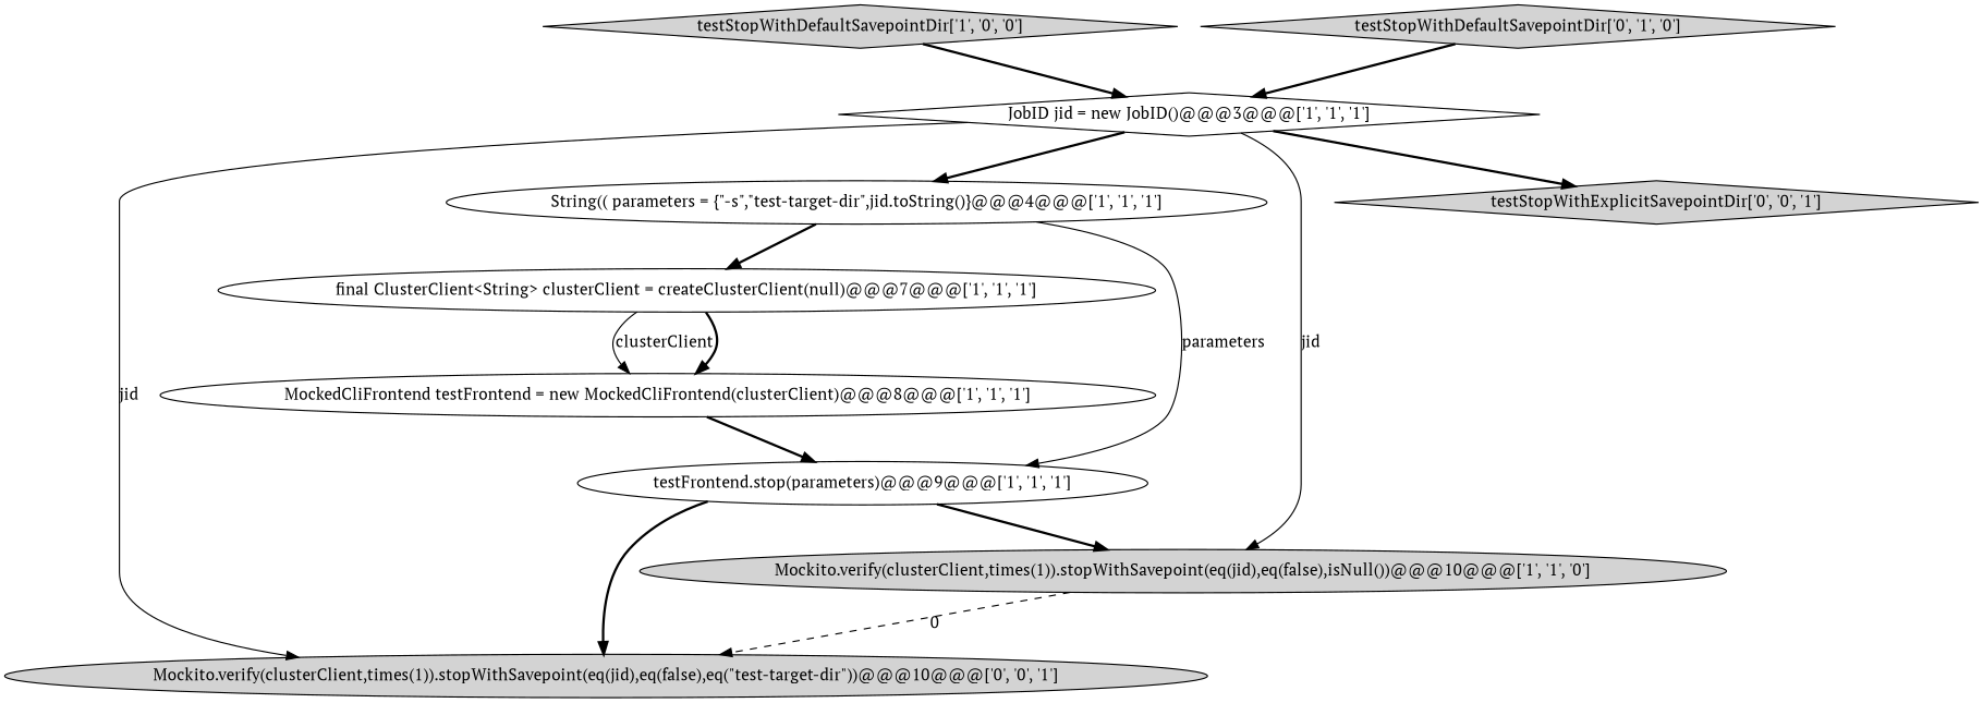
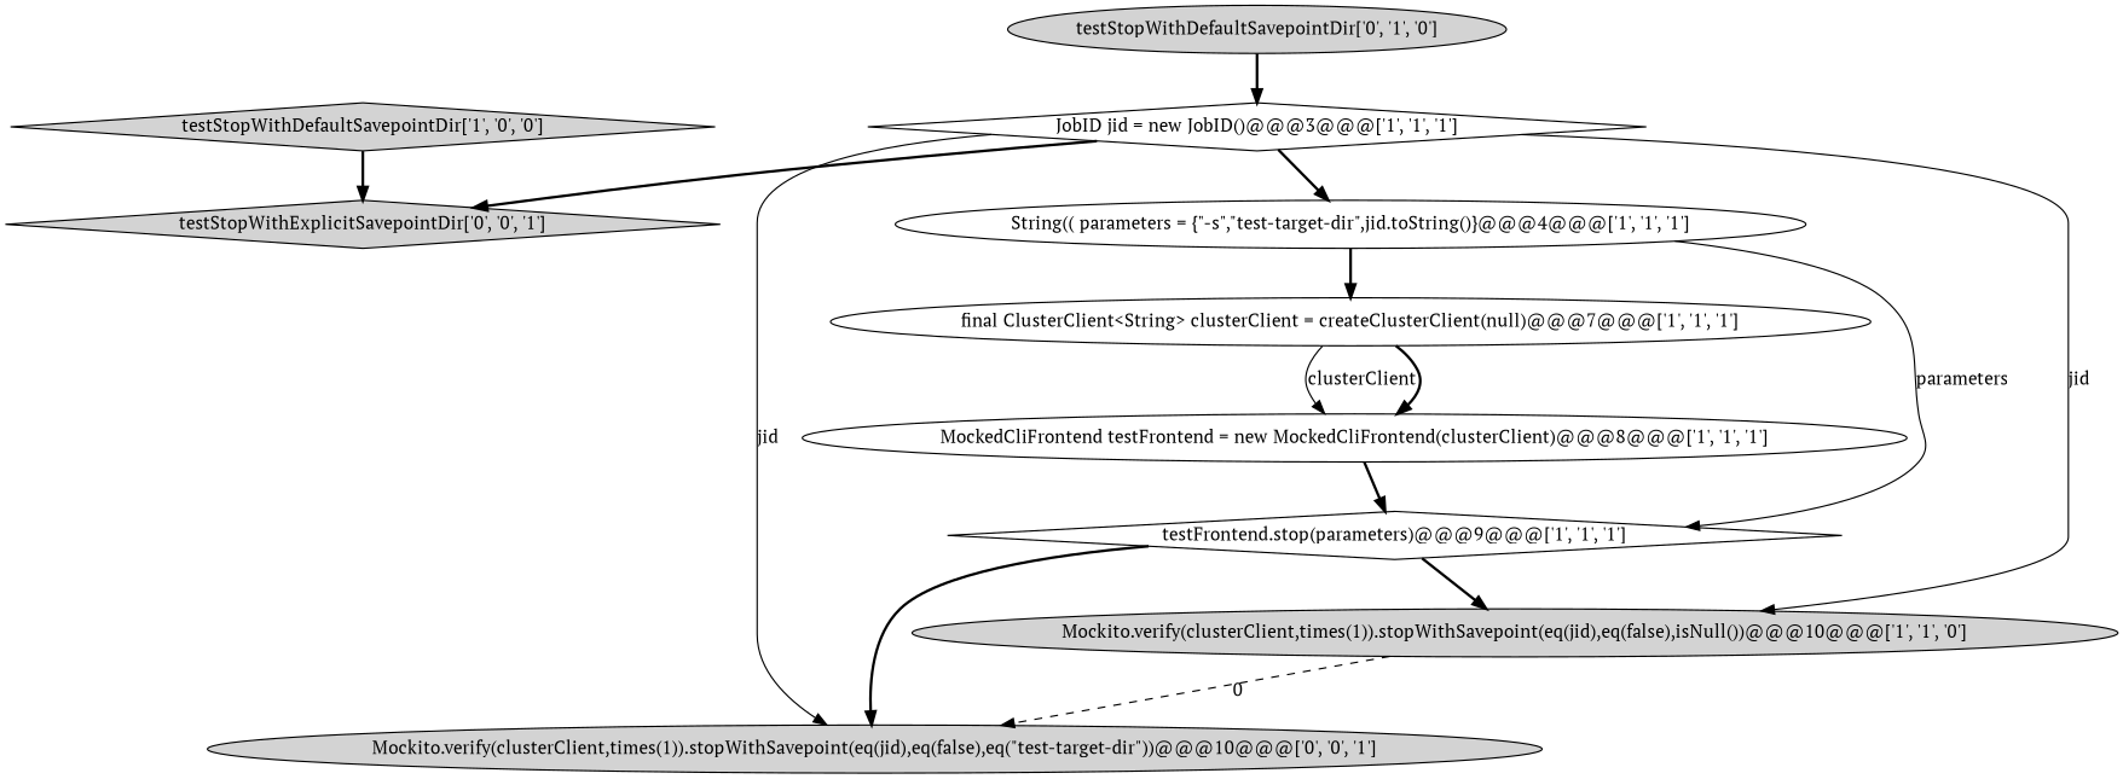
  digraph {
    fontname="PT Serif"
    node [fillcolor=lightgray fontname="PT Serif" shape=ellipse style=filled]
    edge [fontname="PT Serif" style=bold]
    n1 [label="Mockito.verify(clusterClient,times(1)).stopWithSavepoint(eq(jid),eq(false),eq(\"test-target-dir\"))@@@10@@@['0', '0', '1']"]
    n2 [label="testStopWithDefaultSavepointDir['1', '0', '0']" shape=diamond]
    n3 [fillcolor=white label="JobID jid = new JobID()@@@3@@@['1', '1', '1']" shape=diamond]
    n4 [fillcolor=white label="String(( parameters = {\"-s\",\"test-target-dir\",jid.toString()}@@@4@@@['1', '1', '1']"]
    n5 [label="Mockito.verify(clusterClient,times(1)).stopWithSavepoint(eq(jid),eq(false),isNull())@@@10@@@['1', '1', '0']"]
    n6 [label="testStopWithExplicitSavepointDir['0', '0', '1']" shape=diamond]
    n7 [fillcolor=white label="final ClusterClient<String> clusterClient = createClusterClient(null)@@@7@@@['1', '1', '1']"]
    n8 [fillcolor=white label="MockedCliFrontend testFrontend = new MockedCliFrontend(clusterClient)@@@8@@@['1', '1', '1']"]
-   n9 [fillcolor=white label="testFrontend.stop(parameters)@@@9@@@['1', '1', '1']"]
-   n10 [label="testStopWithDefaultSavepointDir['0', '1', '0']" shape=diamond]
-   n2 -> n3
+   n9 [fillcolor=white label="testFrontend.stop(parameters)@@@9@@@['1', '1', '1']" shape=diamond]
+   n10 [label="testStopWithDefaultSavepointDir['0', '1', '0']"]
+   n2 -> n6
    n3 -> n1 [label=jid style=solid]
    n3 -> n4
    n3 -> n5 [label=jid style=solid]
    n3 -> n6
    n4 -> n7
    n4 -> n9 [label=parameters style=solid]
    n5 -> n1 [label=0 style=dashed]
    n7 -> n8 [label=clusterClient style=solid]
    n7 -> n8
    n8 -> n9
    n9 -> n1
    n9 -> n5
    n10 -> n3
  }
